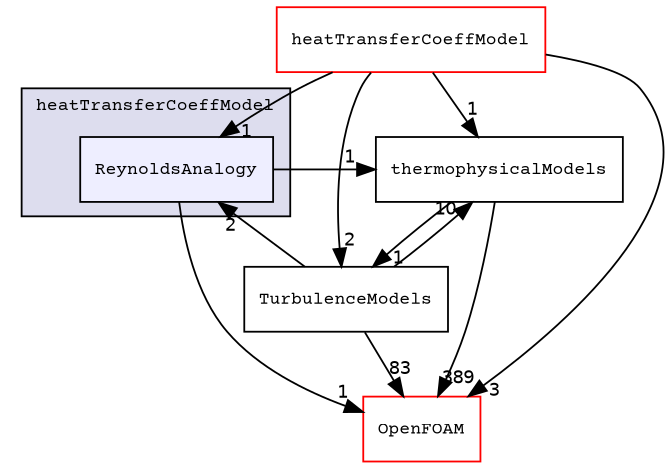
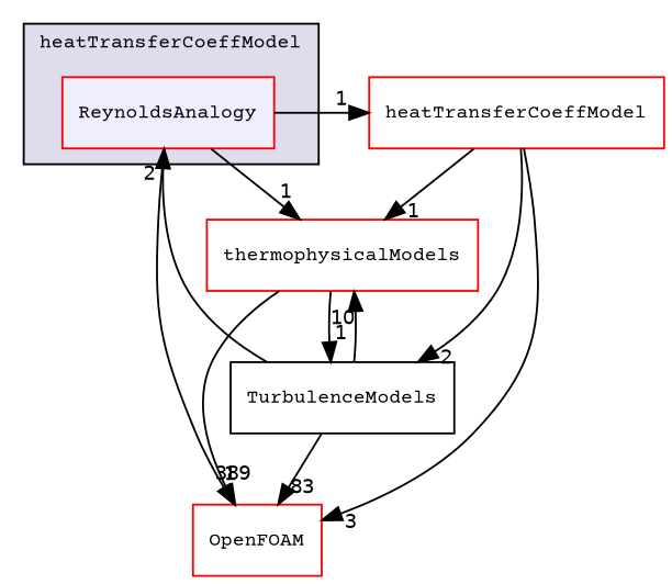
  digraph {
    compound=true
    fontname="Courier Prime"
    node [fontname="Courier Prime" fontsize=10 shape=box color=red]
    edge [fontname="Courier Prime" headlabel=1 labeldistance=1.5 labelfontname=Helvetica labelfontsize=10]
-   n1 [fillcolor="#eeeeff" label=ReynoldsAnalogy pencolor=black style=filled color=""]
+   n1 [fillcolor="#eeeeff" label=ReynoldsAnalogy pencolor=black style=filled]
    n2 [label=heatTransferCoeffModel]
-   n3 [color=black label=thermophysicalModels]
+   n3 [label=thermophysicalModels]
    n4 [label=OpenFOAM]
    n5 [color=black label=TurbulenceModels]
    subgraph cluster_1 {
      bgcolor="#ddddee"
      fontsize=10
      label=heatTransferCoeffModel
      pencolor=black
      n1
    }
-   n2 -> n1
+   n1 -> n2
    n1 -> n3
    n1 -> n4
    n2 -> n3
    n2 -> n4 [headlabel=3]
    n2 -> n5 [headlabel=2]
    n3 -> n4 [headlabel=389]
    n3 -> n5
    n5 -> n1 [headlabel=2]
    n5 -> n3 [headlabel=10]
    n5 -> n4 [headlabel=83]
  }
